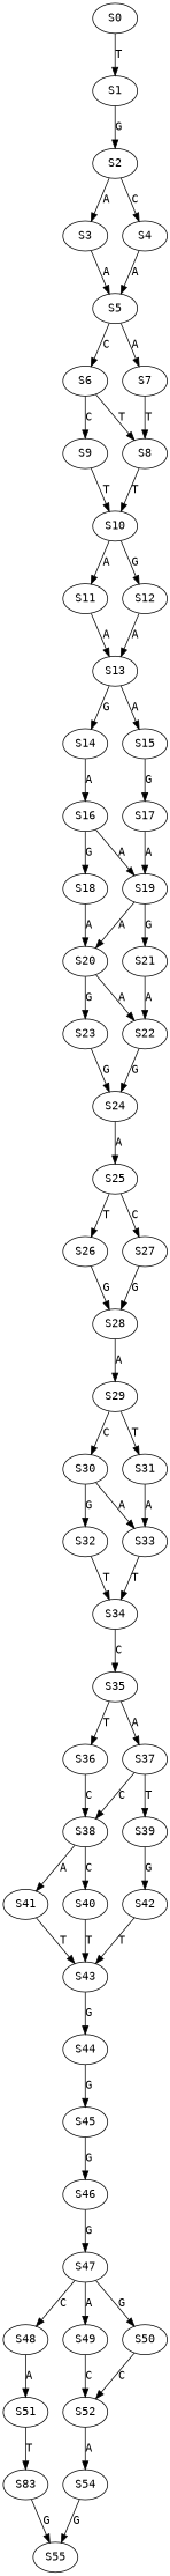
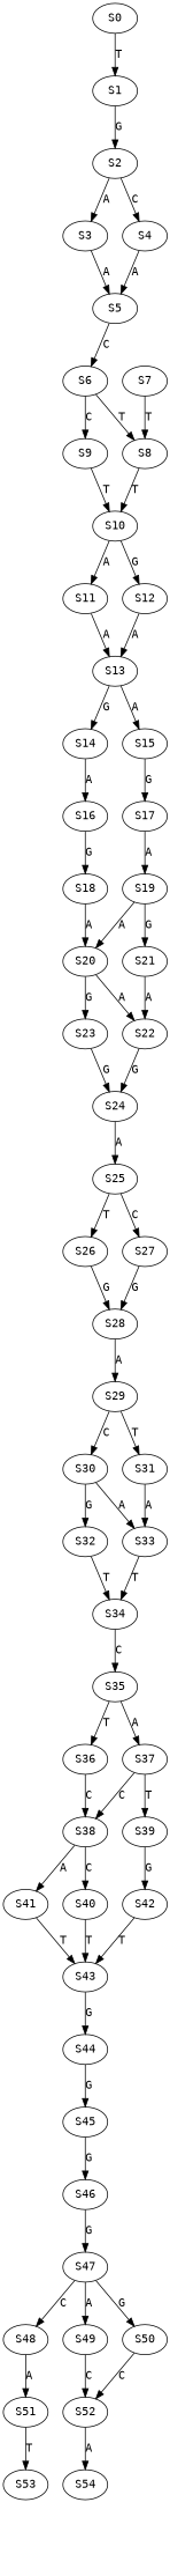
  strict digraph {
    fontname="DejaVu Sans Mono"
    node [fontname="DejaVu Sans Mono"]
    edge [fontname="DejaVu Sans Mono"]
    S0
    S1
    S2
    S3
    S4
    S5
    S6
    S7
    S8
    S9
    S10
    S11
    S12
    S13
    S14
    S15
    S16
    S17
    S18
    S19
    S20
    S21
    S22
    S23
    S24
    S25
    S26
    S27
    S28
    S29
    S30
    S31
    S32
    S33
    S34
    S35
    S36
    S37
    S38
    S39
    S40
    S41
    S42
    S43
    S44
    S45
    S46
    S47
    S48
    S49
    S50
    S51
    S52
-   S53 [label=S83]
+   S53
    S54
-   S55
    S0 -> S1 [label=T]
    S1 -> S2 [label=G]
    S2 -> S3 [label=A]
    S2 -> S4 [label=C]
    S3 -> S5 [label=A]
    S4 -> S5 [label=A]
    S5 -> S6 [label=C]
-   S5 -> S7 [label=A]
    S6 -> S8 [label=T]
    S6 -> S9 [label=C]
    S7 -> S8 [label=T]
    S8 -> S10 [label=T]
    S9 -> S10 [label=T]
    S10 -> S11 [label=A]
    S10 -> S12 [label=G]
    S11 -> S13 [label=A]
    S12 -> S13 [label=A]
    S13 -> S14 [label=G]
    S13 -> S15 [label=A]
    S14 -> S16 [label=A]
    S15 -> S17 [label=G]
    S16 -> S18 [label=G]
-   S16 -> S19 [label=A]
    S17 -> S19 [label=A]
    S18 -> S20 [label=A]
    S19 -> S20 [label=A]
    S19 -> S21 [label=G]
    S20 -> S22 [label=A]
    S20 -> S23 [label=G]
    S21 -> S22 [label=A]
    S22 -> S24 [label=G]
    S23 -> S24 [label=G]
    S24 -> S25 [label=A]
    S25 -> S26 [label=T]
    S25 -> S27 [label=C]
    S26 -> S28 [label=G]
    S27 -> S28 [label=G]
    S28 -> S29 [label=A]
    S29 -> S30 [label=C]
    S29 -> S31 [label=T]
    S30 -> S32 [label=G]
    S30 -> S33 [label=A]
    S31 -> S33 [label=A]
    S32 -> S34 [label=T]
    S33 -> S34 [label=T]
    S34 -> S35 [label=C]
    S35 -> S36 [label=T]
    S35 -> S37 [label=A]
    S36 -> S38 [label=C]
    S37 -> S38 [label=C]
    S37 -> S39 [label=T]
    S38 -> S40 [label=C]
    S38 -> S41 [label=A]
    S39 -> S42 [label=G]
    S40 -> S43 [label=T]
    S41 -> S43 [label=T]
    S42 -> S43 [label=T]
    S43 -> S44 [label=G]
    S44 -> S45 [label=G]
    S45 -> S46 [label=G]
    S46 -> S47 [label=G]
    S47 -> S48 [label=C]
    S47 -> S49 [label=A]
    S47 -> S50 [label=G]
    S48 -> S51 [label=A]
    S49 -> S52 [label=C]
    S50 -> S52 [label=C]
    S51 -> S53 [label=T]
    S52 -> S54 [label=A]
-   S53 -> S55 [label=G]
-   S54 -> S55 [label=G]
  }
